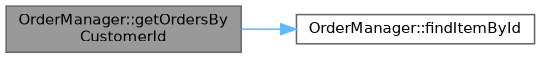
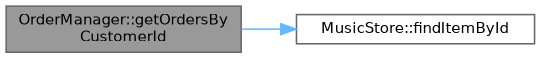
  digraph {
    rankdir=LR
    node [fontname=Helvetica fontsize=10 shape=box style=filled]
    n1 [color=gray40 fillcolor=grey60 fontcolor=black height=0.2 label="OrderManager::getOrdersBy\lCustomerId" width=0.4]
-   n2 [color=grey40 fillcolor=white height=0.2 label="OrderManager::findItemById" width=0.4]
+   n2 [color=grey40 fillcolor=white height=0.2 label="MusicStore::findItemById" width=0.4]
    n1 -> n2 [color=steelblue1 fontname=Helvetica fontsize=10 labelfontname=Helvetica labelfontsize=10 style=solid]
  }
